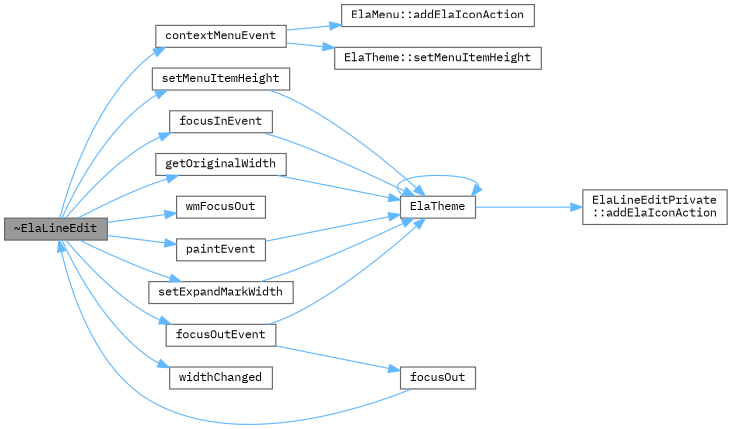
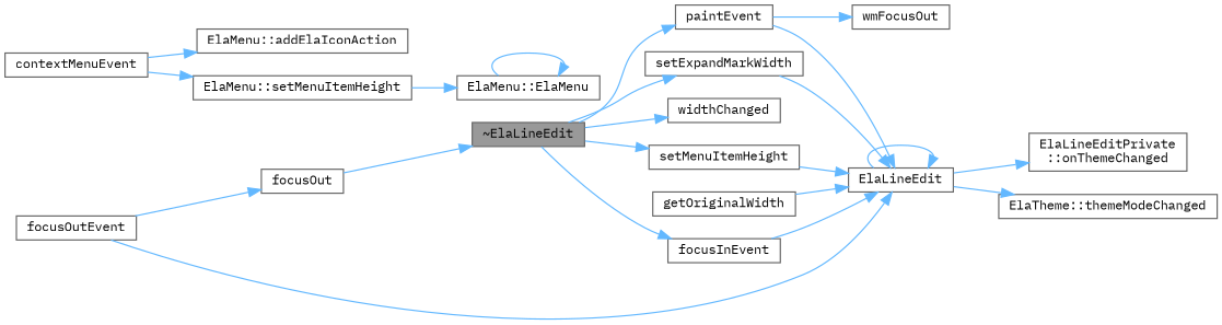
  digraph {
    fontname="IBM Plex Mono"
    rankdir=LR
    node [color=grey40 fillcolor=white fontname="IBM Plex Mono" fontsize=10 shape=box style=filled]
    edge [color=steelblue1 fontname="IBM Plex Mono" fontsize=10 labelfontname=Helvetica labelfontsize=10 style=solid]
    n1 [color=gray40 fillcolor=grey60 fontcolor=black height=0.2 label="~ElaLineEdit" width=0.4]
    n2 [height=0.2 label=contextMenuEvent width=0.4]
    n3 [height=0.2 label=setMenuItemHeight width=0.4]
    n4 [height=0.2 label=focusInEvent width=0.4]
    n5 [height=0.2 label=focusOutEvent width=0.4]
    n6 [height=0.2 label=wmFocusOut width=0.4]
    n7 [height=0.2 label=getOriginalWidth width=0.4]
    n8 [height=0.2 label=paintEvent width=0.4]
    n9 [height=0.2 label=setExpandMarkWidth width=0.4]
    n10 [height=0.2 label=widthChanged width=0.4]
    n11 [height=0.2 label="ElaMenu::addElaIconAction" width=0.4]
-   n12 [height=0.2 label="ElaTheme::setMenuItemHeight" width=0.4]
-   n13 [height=0.2 label=ElaTheme width=0.4]
+   n12 [height=0.2 label="ElaMenu::setMenuItemHeight" width=0.4]
+   n13 [height=0.2 label=ElaLineEdit width=0.4]
    n14 [height=0.2 label=focusOut width=0.4]
-   n16 [height=0.2 label="ElaLineEditPrivate\l::addElaIconAction" width=0.4]
-   n1 -> n2
+   n15 [height=0.2 label="ElaMenu::ElaMenu" width=0.4]
+   n16 [height=0.2 label="ElaLineEditPrivate\l::onThemeChanged" width=0.4]
+   n17 [height=0.2 label="ElaTheme::themeModeChanged" width=0.4]
    n1 -> n3
    n1 -> n4
-   n1 -> n5
-   n1 -> n6
-   n1 -> n7
+   n8 -> n6
    n1 -> n8
    n1 -> n9
    n1 -> n10
    n2 -> n11
    n2 -> n12
    n3 -> n13
    n4 -> n13
    n5 -> n13
    n5 -> n14
    n7 -> n13
    n8 -> n13
    n9 -> n13
+   n12 -> n15
    n13 -> n13
    n13 -> n16
+   n13 -> n17
    n14 -> n1
+   n15 -> n15
  }
